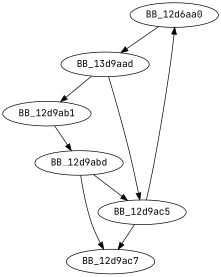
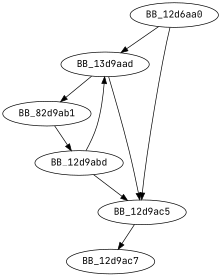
  digraph {
    fontname="JetBrains Mono"
    node [fontname="JetBrains Mono"]
    edge [fontname="JetBrains Mono"]
    n1 [label=BB_12d6aa0]
    n2 [label=BB_13d9aad]
    n3 [label=BB_12d9ac5]
-   BB_12d9ab1
+   BB_12d9ab1 [label=BB_82d9ab1]
    BB_12d9ac7
    BB_12d9abd
    n1 -> n2
-   n3 -> n1
+   n1 -> n3
    n2 -> n3
    n2 -> BB_12d9ab1
    n3 -> BB_12d9ac7
    BB_12d9ab1 -> BB_12d9abd
    BB_12d9abd -> n3
-   BB_12d9abd -> BB_12d9ac7
+   BB_12d9abd -> n2
  }
